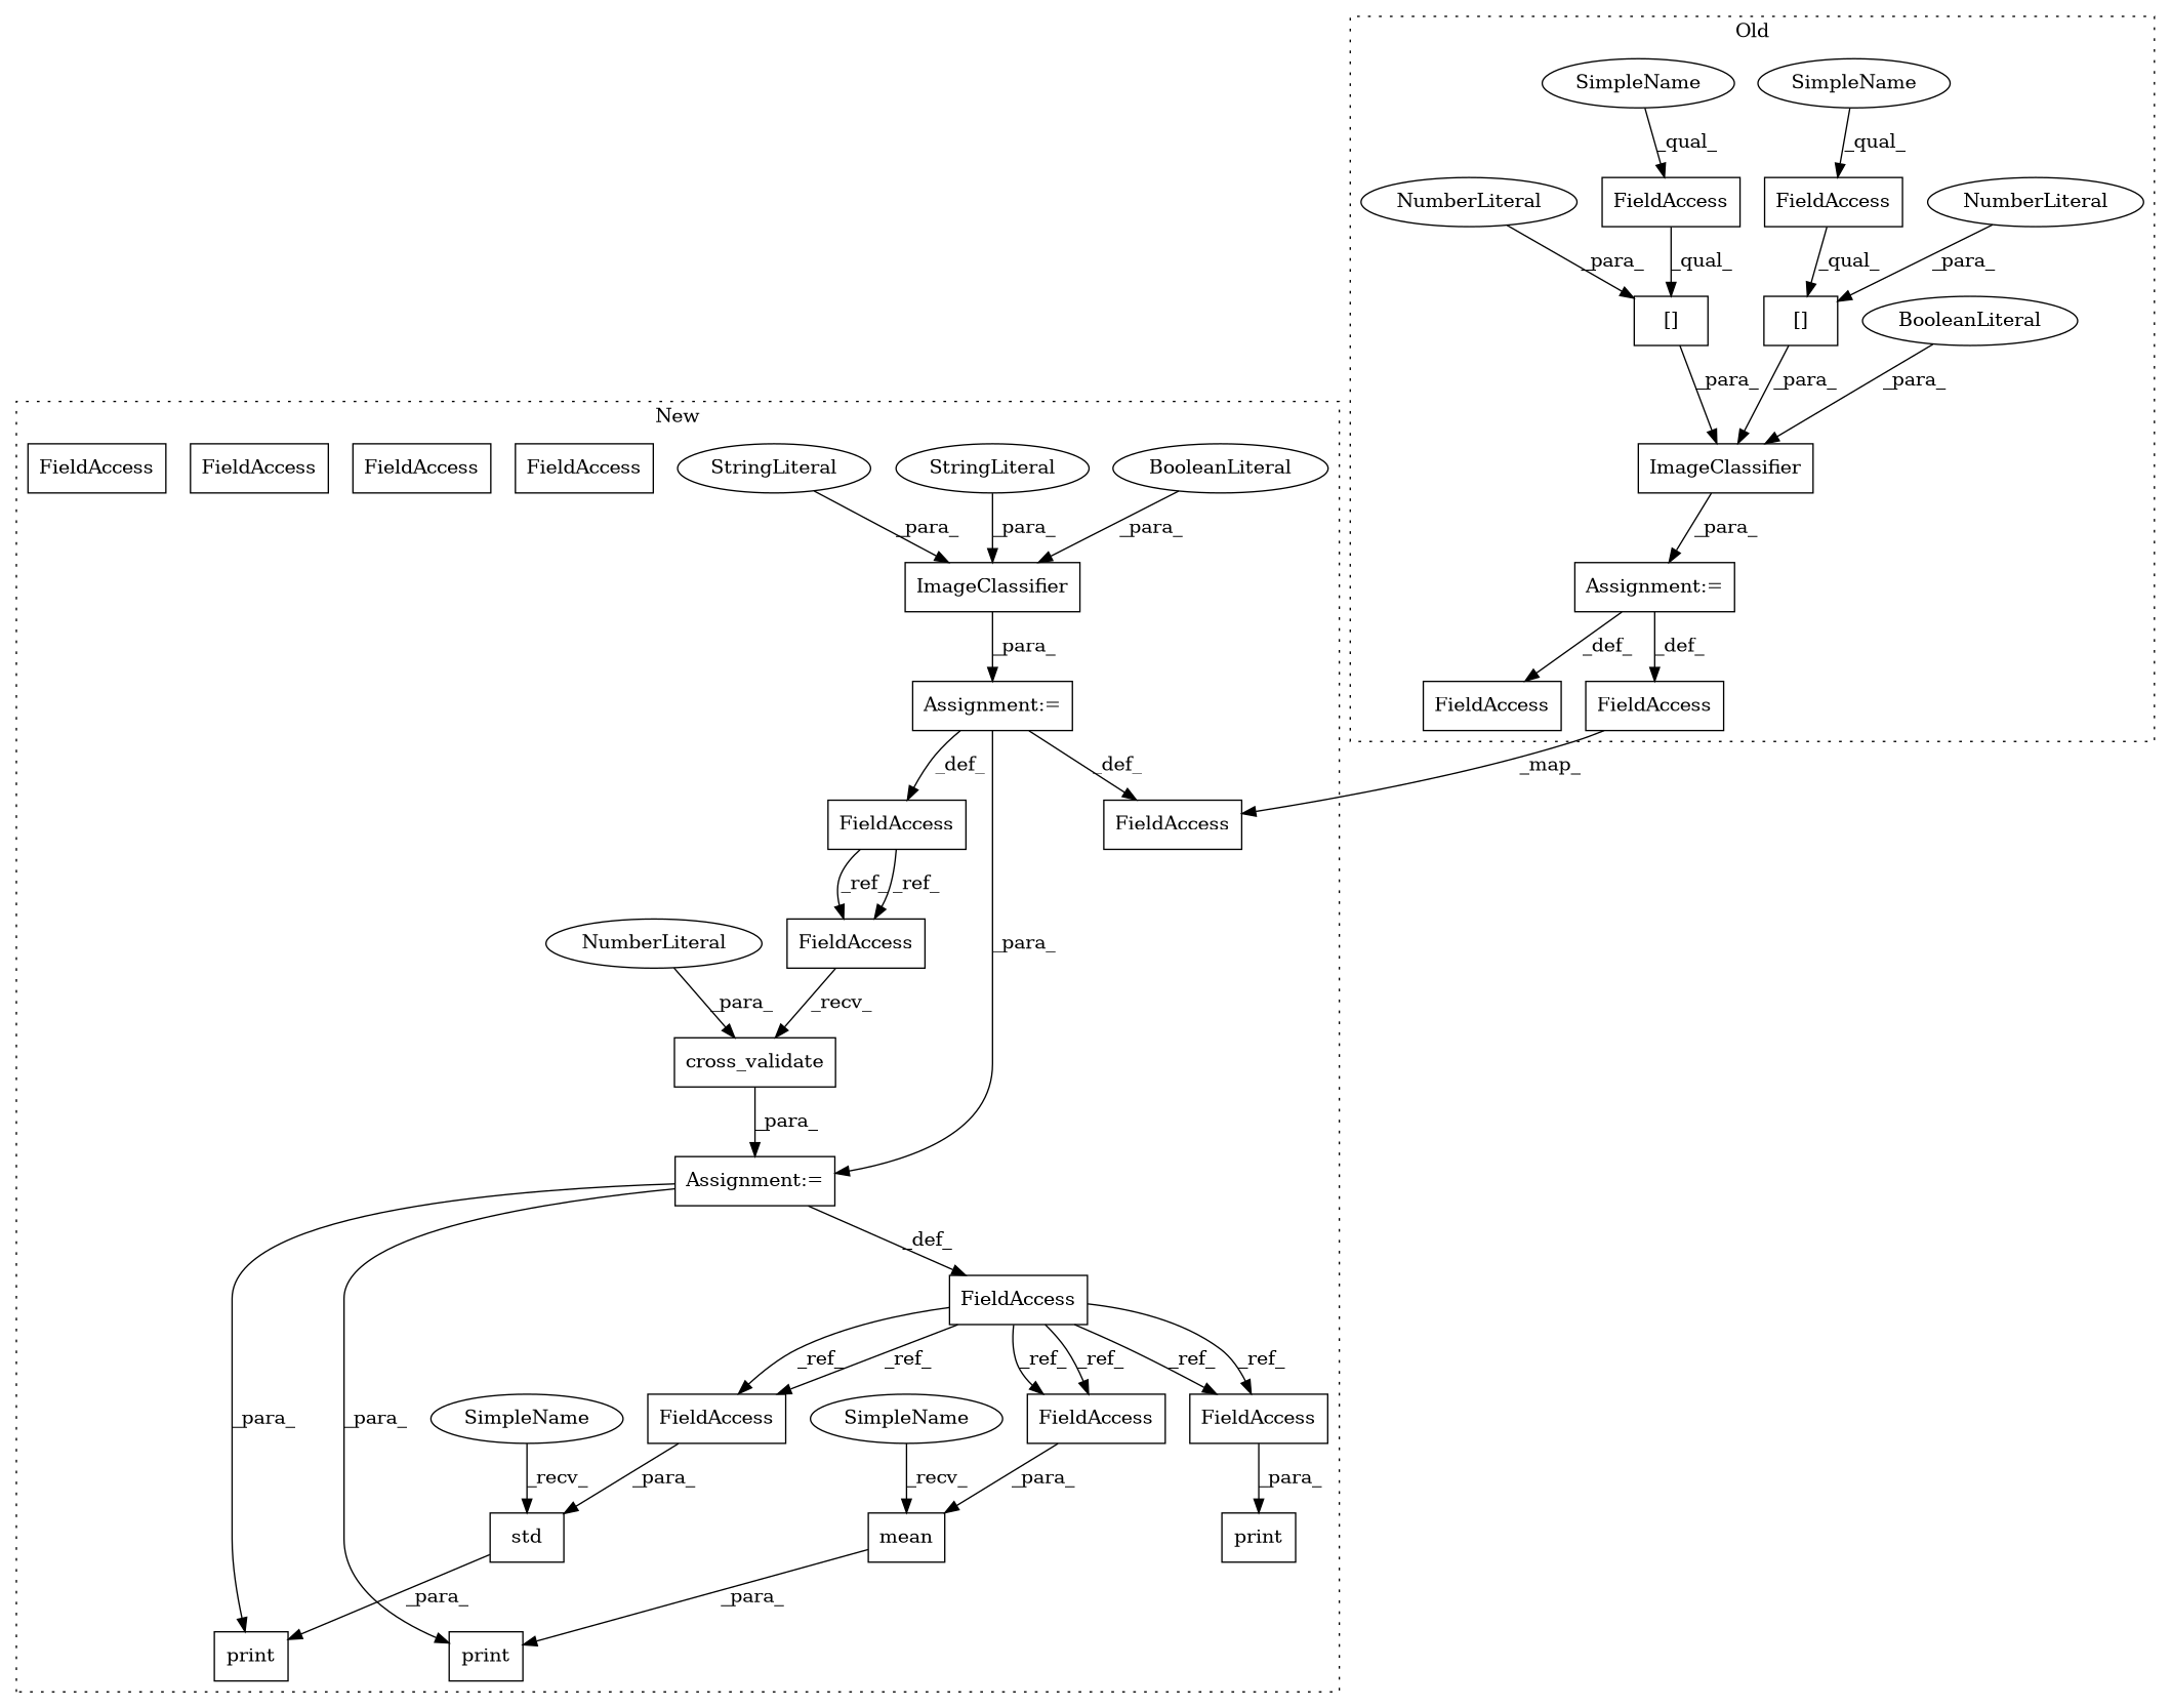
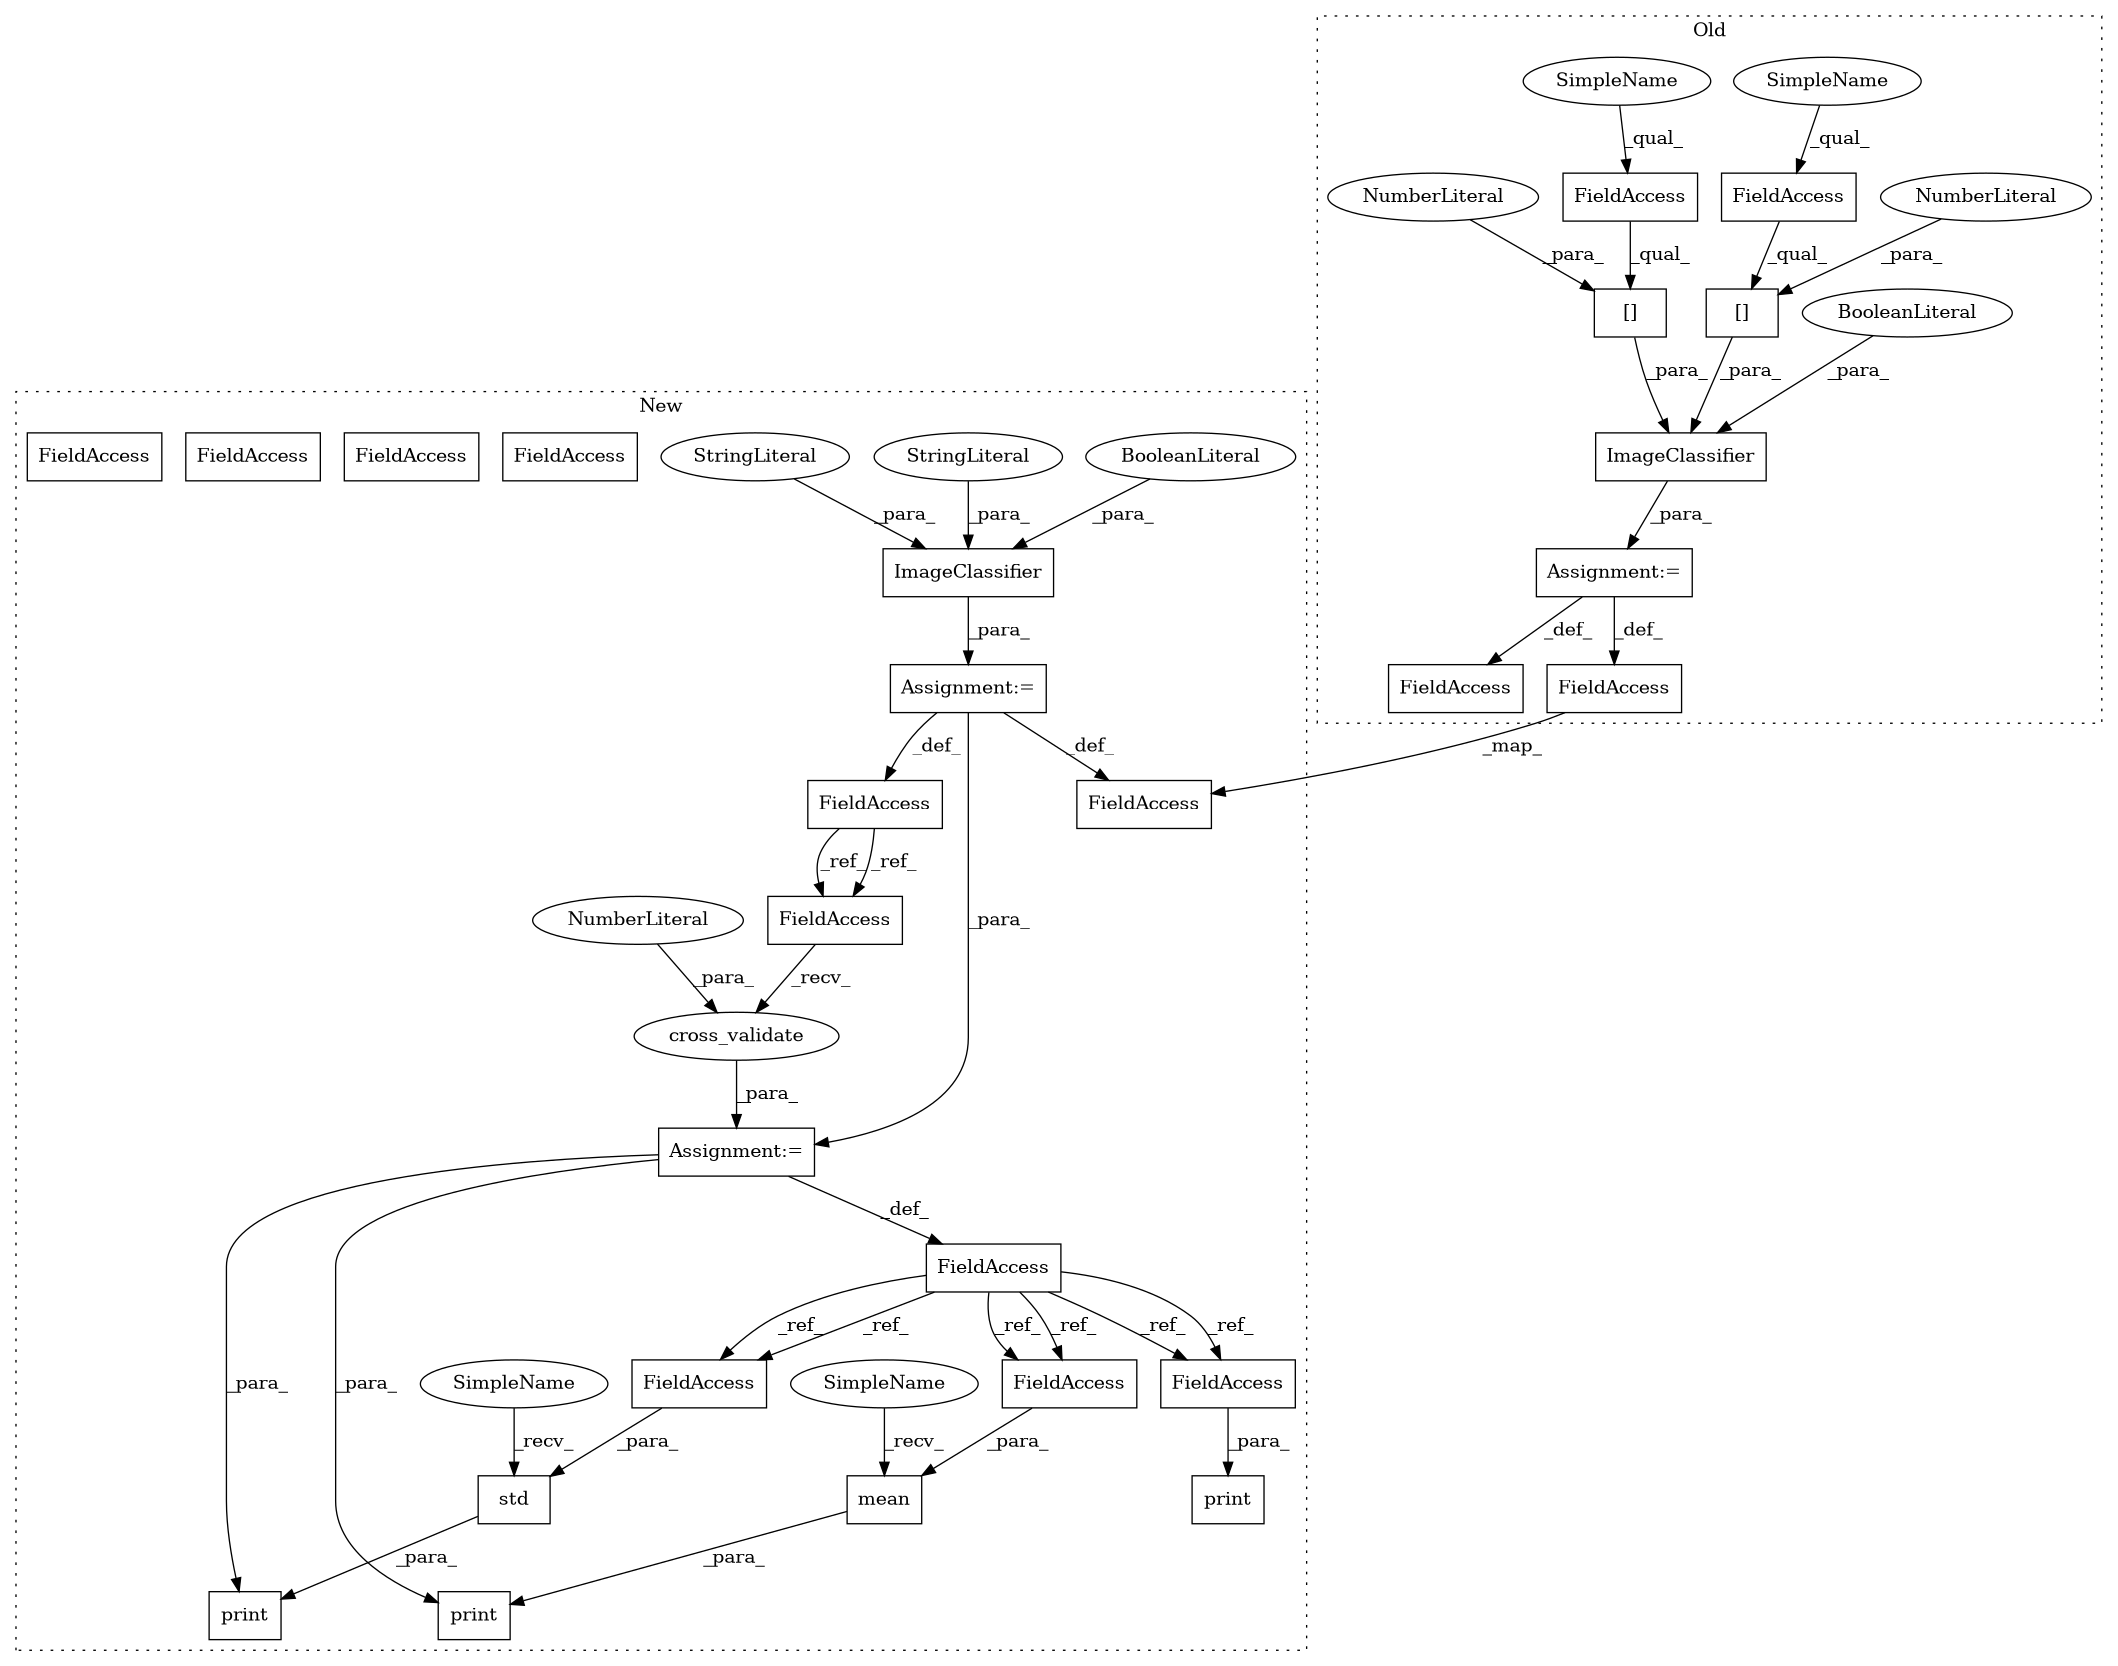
  digraph {
    node [a=22 l=1 s=1025 shape=box]
    n1 [a=2 l="9,1" label="[]" s="1025,1035"]
    n2 [a=34 label=NumberLiteral s=1034 shape=ellipse]
    n3 [l=8 label=FieldAccess]
    n4 [l=8 label=FieldAccess s=1013]
    n5 [a=2 l="9,1" label="[]" s="1013,1023"]
    n6 [a=34 label=NumberLiteral s=1022 shape=ellipse]
    n7 [a=32 l="16,1" label=ImageClassifier s="997,1042"]
    n8 [l=3 label=FieldAccess s=993]
    n9 [a=9 l=5 label=BooleanLiteral s=1037 shape=ellipse]
    n10 [a=7 label="Assignment:=" s=996]
    n11 [label=FieldAccess s=1083]
    n12 [a=42 l=3 label=SimpleName s=1013 shape=ellipse]
    n13 [a=42 l=3 label=SimpleName shape=ellipse]
    n14 [a=32 l="16,1" label=ImageClassifier s="1178,1225"]
    n15 [a=32 l="4,1" label=std s="1443,1453"]
    n16 [a=9 l=4 label=BooleanLiteral s=1221 shape=ellipse]
    n17 [a=45 l=10 label=StringLiteral s=1194 shape=ellipse]
    n18 [a=45 l=15 label=StringLiteral s=1205 shape=ellipse]
    n19 [a=32 l="5,1" label=mean s="1410,1421"]
    n20 [a=32 l="6,1" label=print s="1398,1422"]
    n21 [l=3 label=FieldAccess s=1174]
    n22 [a=32 l="6,1" label=print s="1431,1454"]
    n23 [l=6 label=FieldAccess s=1447]
    n24 [a=32 l="6,1" label=print s="1377,1389"]
    n25 [l=6 label=FieldAccess s=1336]
    n26 [l=3 label=FieldAccess s=1343]
    n27 [l=6 label=FieldAccess s=1383]
    n28 [l=6 label=FieldAccess s=1415]
-   n29 [a=32 l="15,1" label=cross_validate s="1347,1368"]
+   n29 [a=32 l="15,1" label=cross_validate s="1347,1368" shape=ellipse]
    n30 [a=34 l=2 label=NumberLiteral s=1366 shape=ellipse]
    n31 [a=7 label="Assignment:=" s=1342]
    n32 [a=7 label="Assignment:=" s=1177]
    n33 [label=FieldAccess s=1283]
    n34 [l=3 label=FieldAccess s=1343]
    n35 [l=6 label=FieldAccess s=1447]
    n36 [l=6 label=FieldAccess s=1383]
    n37 [l=6 label=FieldAccess s=1415]
    n38 [a=42 l=5 label=SimpleName s=1404 shape=ellipse]
    n39 [a=42 l=5 label=SimpleName s=1437 shape=ellipse]
    subgraph cluster_1 {
      label=Old
      style=dotted
      n1
      n2
      n3
      n4
      n5
      n6
      n7
      n8
      n9
      n10
      n11
      n12
      n13
    }
    subgraph cluster_2 {
      label=New
      style=dotted
      n14
      n15
      n16
      n17
      n18
      n19
      n20
      n21
      n22
      n23
      n24
      n25
      n26
      n27
      n28
      n29
      n30
      n31
      n32
      n33
      n34
      n35
      n36
      n37
      n38
      n39
    }
    n1 -> n7 [label=_para_]
    n2 -> n1 [label=_para_]
    n3 -> n1 [label=_qual_]
    n4 -> n5 [label=_qual_]
    n5 -> n7 [label=_para_]
    n6 -> n5 [label=_para_]
    n7 -> n10 [label=_para_]
    n9 -> n7 [label=_para_]
    n10 -> n8 [label=_def_]
    n10 -> n11 [label=_def_]
    n11 -> n33 [label=_map_]
    n12 -> n4 [label=_qual_]
    n13 -> n3 [label=_qual_]
    n14 -> n32 [label=_para_]
    n15 -> n22 [label=_para_]
    n16 -> n14 [label=_para_]
    n17 -> n14 [label=_para_]
    n18 -> n14 [label=_para_]
    n19 -> n20 [label=_para_]
    n21 -> n34 [label=_ref_]
    n21 -> n34 [label=_ref_]
    n25 -> n35 [label=_ref_]
    n25 -> n35 [label=_ref_]
    n25 -> n36 [label=_ref_]
    n25 -> n36 [label=_ref_]
    n25 -> n37 [label=_ref_]
    n25 -> n37 [label=_ref_]
    n29 -> n31 [label=_para_]
    n30 -> n29 [label=_para_]
    n31 -> n20 [label=_para_]
    n31 -> n22 [label=_para_]
    n31 -> n25 [label=_def_]
    n32 -> n21 [label=_def_]
    n32 -> n31 [label=_para_]
    n32 -> n33 [label=_def_]
    n34 -> n29 [label=_recv_]
    n35 -> n15 [label=_para_]
    n36 -> n24 [label=_para_]
    n37 -> n19 [label=_para_]
    n38 -> n19 [label=_recv_]
    n39 -> n15 [label=_recv_]
  }
